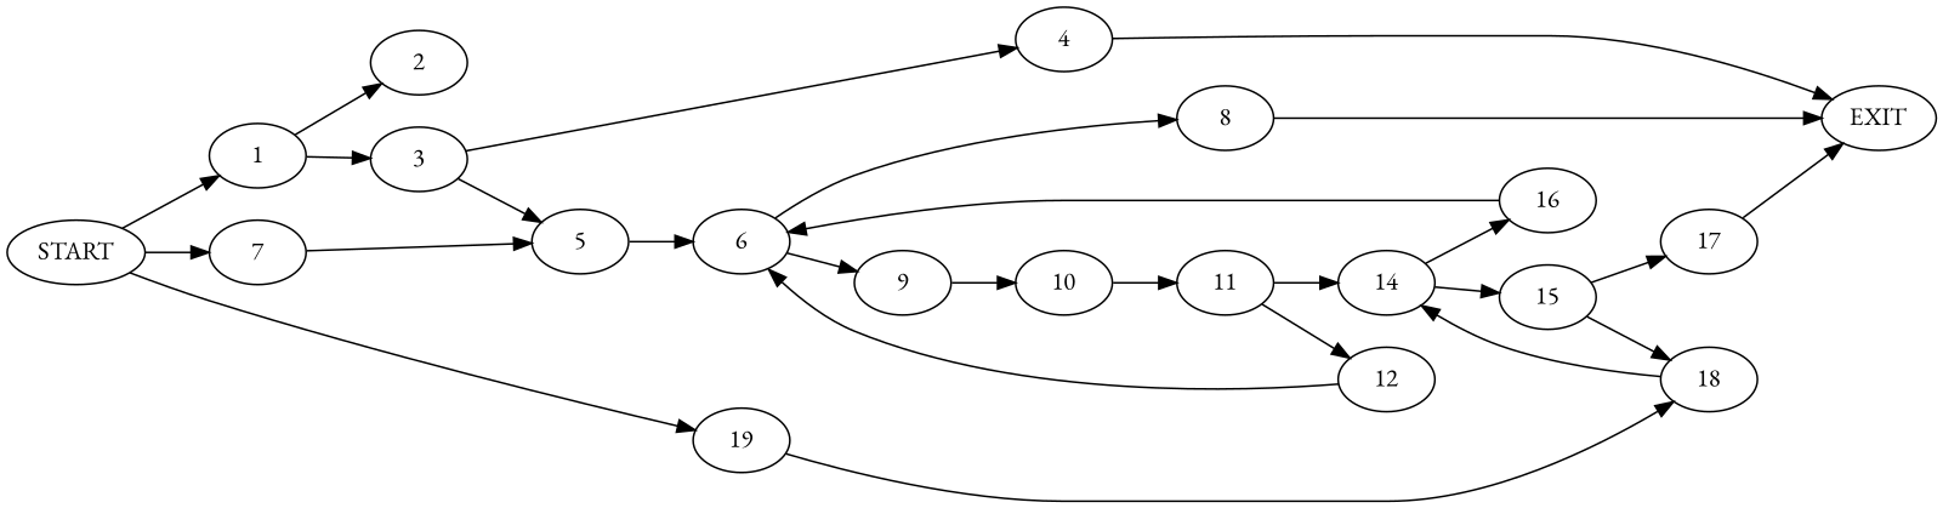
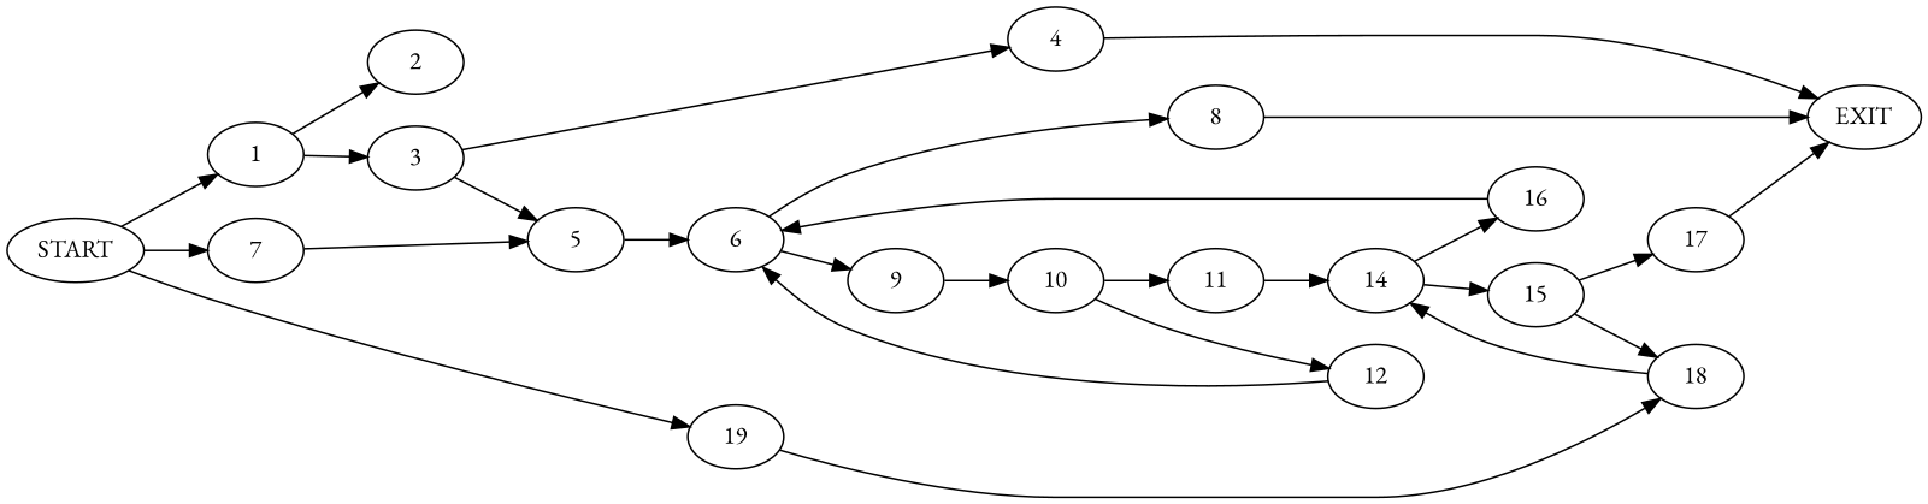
  digraph {
    fontname="EB Garamond"
    rankdir=LR
    node [fontname="EB Garamond"]
    edge [fontname="EB Garamond"]
    n1 [label=START]
    1
    7
    19
    2
    3
    5
    18
    n9 [label=EXIT]
    4
    6
    8
    9
    10
    11
    12
    14
    15
    16
    17
    n1 -> 1
    n1 -> 7
    n1 -> 19
    1 -> 2
    1 -> 3
    7 -> 5
    19 -> 18
    3 -> 5
    3 -> 4
    5 -> 6
    18 -> 14
    4 -> n9
    6 -> 8
    6 -> 9
    8 -> n9
    9 -> 10
    10 -> 11
-   11 -> 12
+   10 -> 12
    11 -> 14
    12 -> 6
    14 -> 15
    14 -> 16
    15 -> 18
    15 -> 17
    16 -> 6
    17 -> n9
  }
